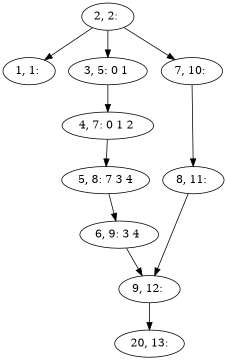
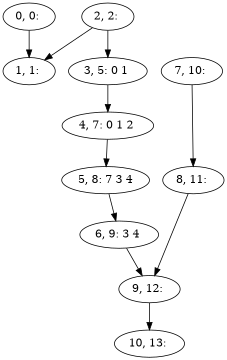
  digraph {
+   n1 [label="0, 0: "]
    n2 [label="1, 1: "]
    n3 [label="2, 2: "]
    n4 [label="3, 5: 0 1 "]
    n5 [label="7, 10: "]
    n6 [label="4, 7: 0 1 2 "]
    n7 [label="8, 11: "]
    n8 [label="5, 8: 7 3 4"]
    n9 [label="6, 9: 3 4 "]
    n10 [label="9, 12: "]
-   n11 [label="20, 13:"]
+   n11 [label="10, 13: "]
+   n1 -> n2
    n3 -> n2
    n3 -> n4
-   n3 -> n5
    n4 -> n6
    n5 -> n7
    n6 -> n8
    n7 -> n10
    n8 -> n9
    n9 -> n10
    n10 -> n11
  }
